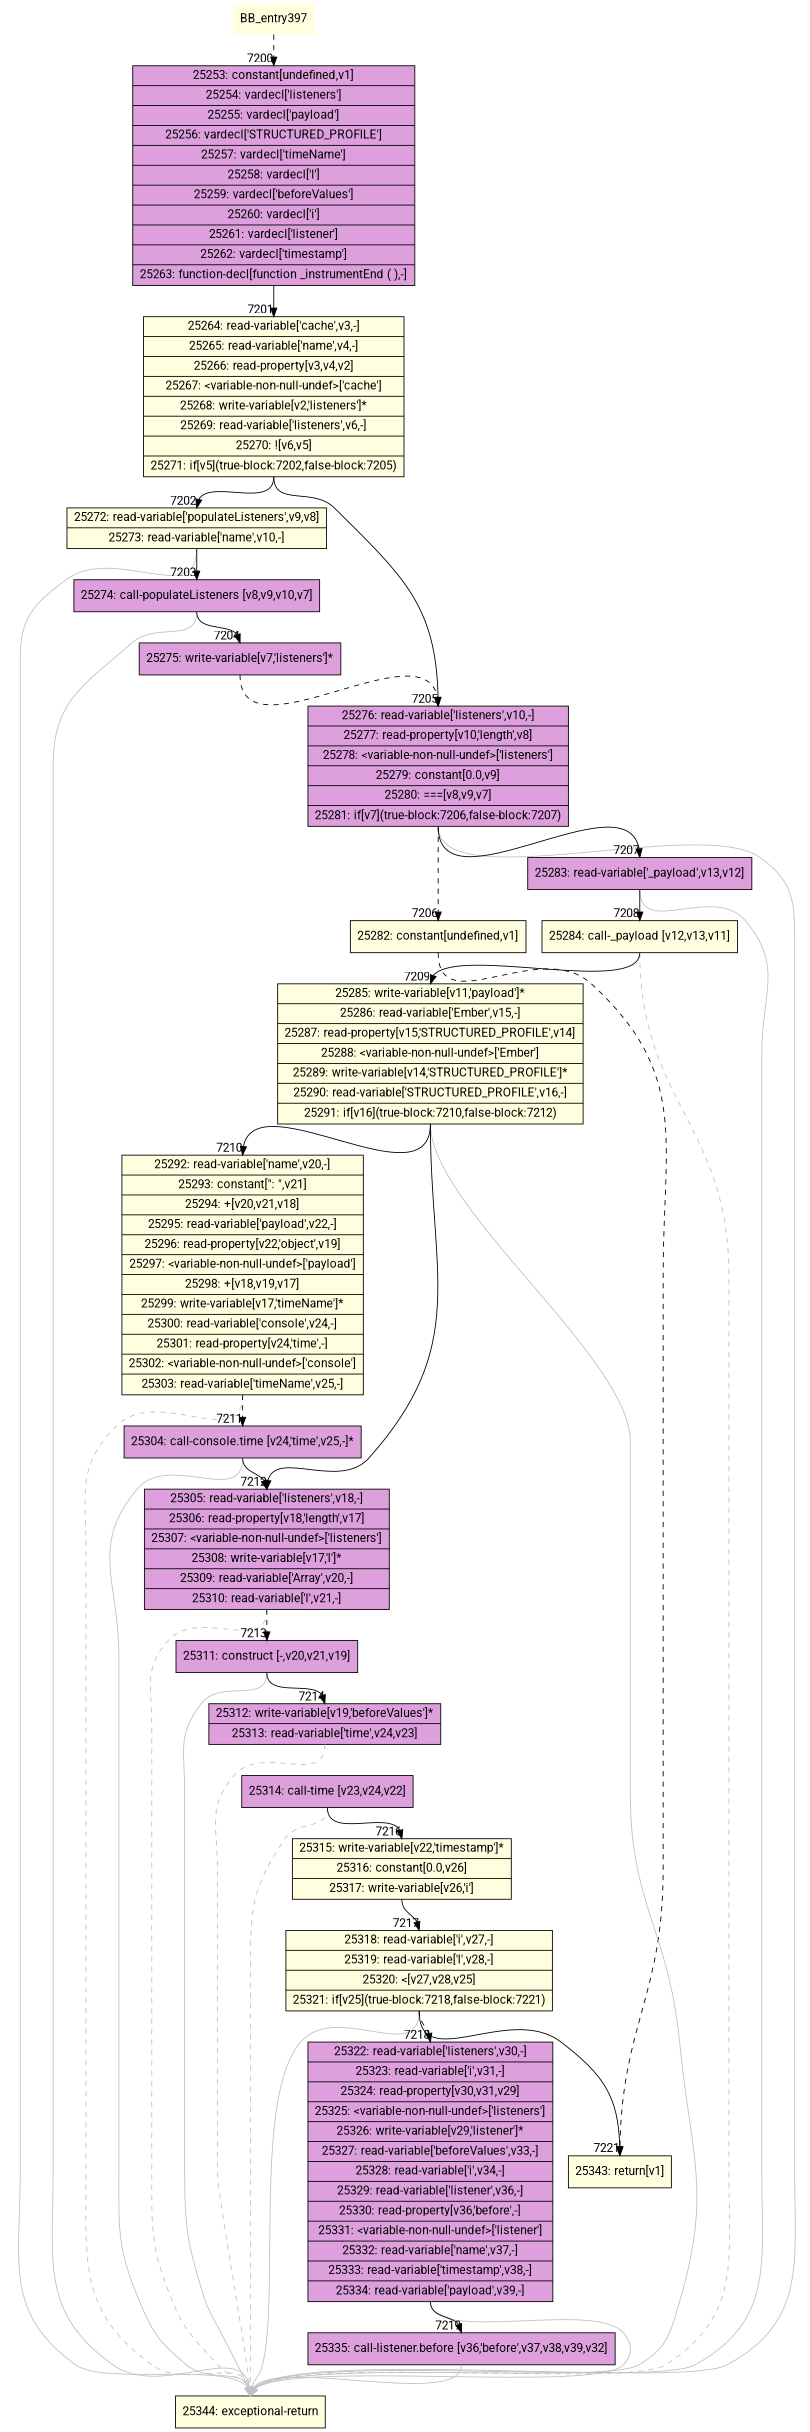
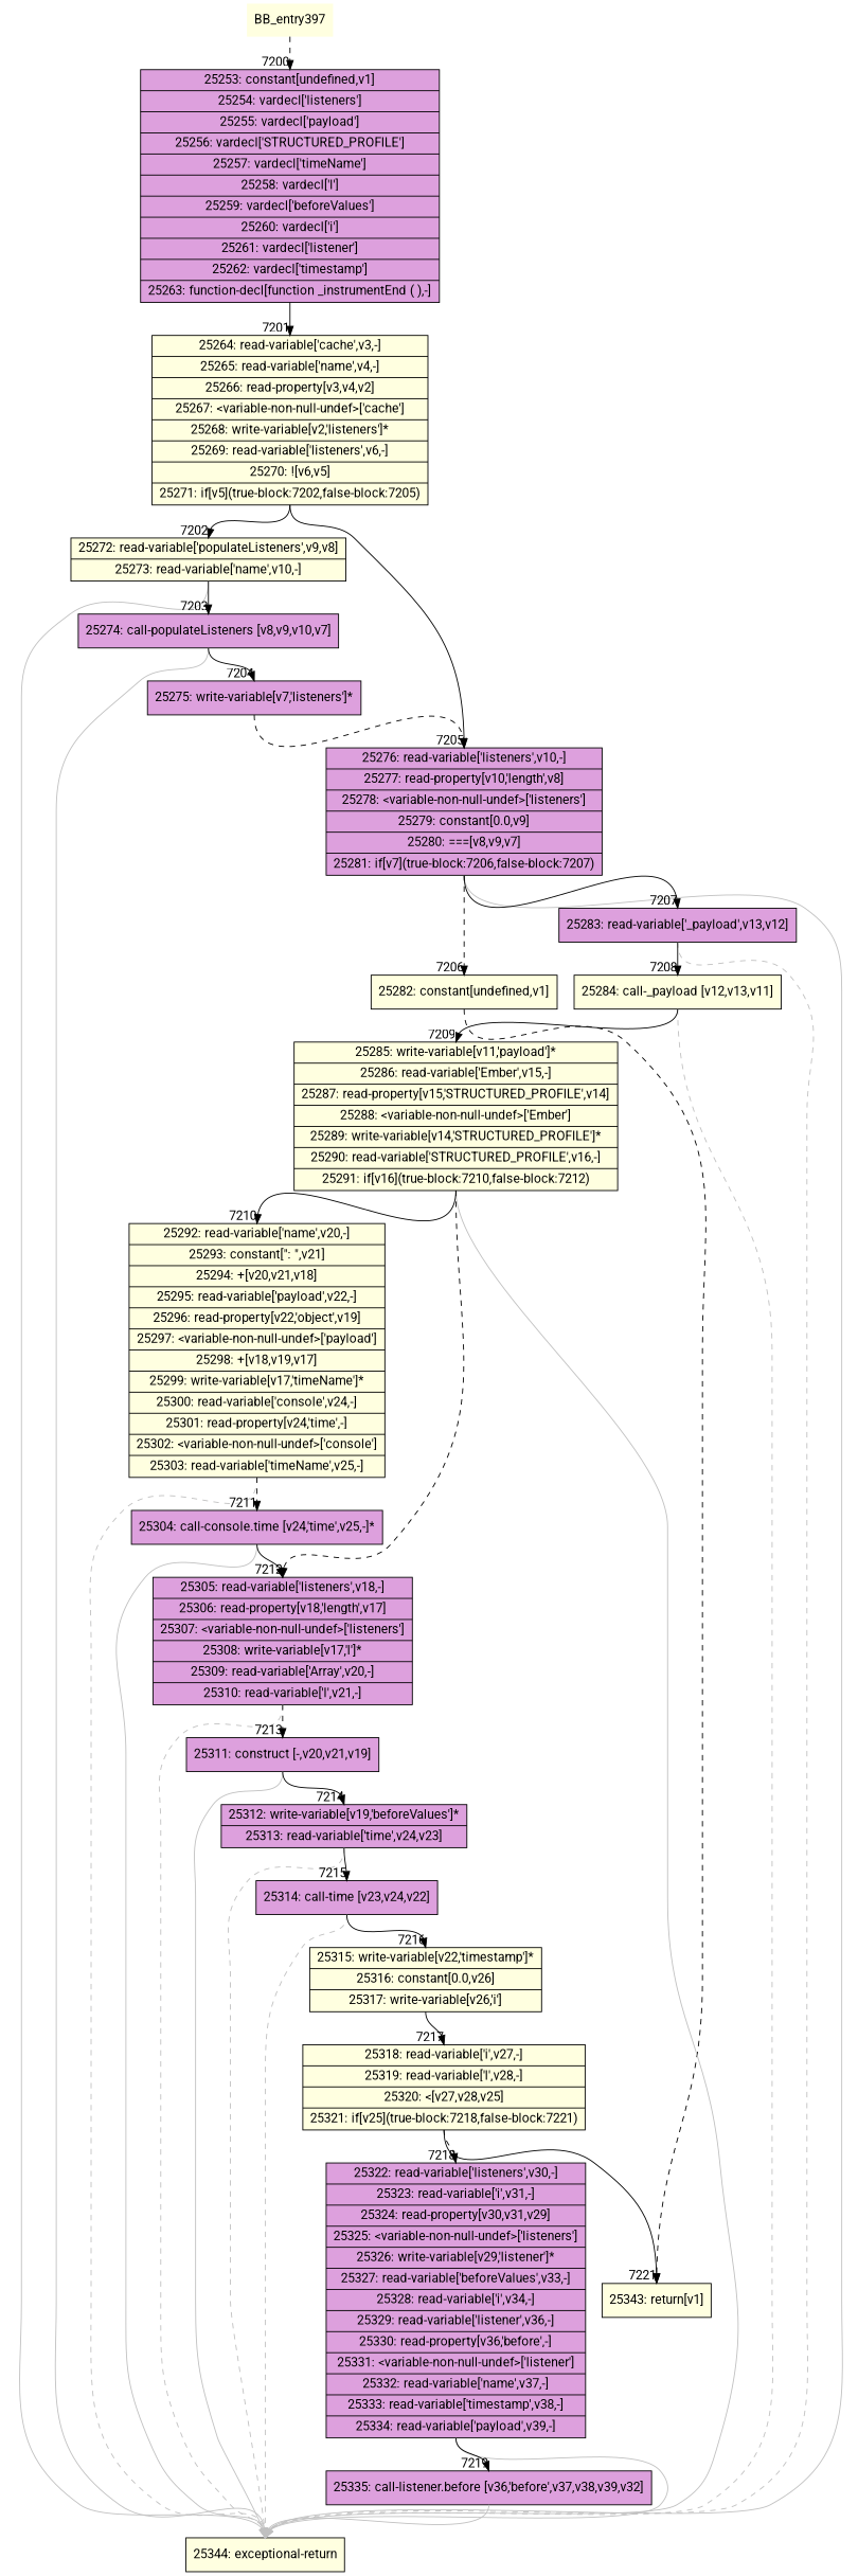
  digraph {
    fontname=Roboto
    rankdir=TD
    node [fillcolor=plum fontname=Roboto shape=record style=filled]
    edge [fontname=Roboto headport=n style=solid tailport=s]
    n1 [fillcolor=lightyellow label=BB_entry397 shape=none]
    n2 [label="{25253: constant[undefined,v1]|25254: vardecl['listeners']|25255: vardecl['payload']|25256: vardecl['STRUCTURED_PROFILE']|25257: vardecl['timeName']|25258: vardecl['l']|25259: vardecl['beforeValues']|25260: vardecl['i']|25261: vardecl['listener']|25262: vardecl['timestamp']|25263: function-decl[function _instrumentEnd ( ),-]}"]
    n3 [fillcolor=lightyellow label="{25264: read-variable['cache',v3,-]|25265: read-variable['name',v4,-]|25266: read-property[v3,v4,v2]|25267: \<variable-non-null-undef\>['cache']|25268: write-variable[v2,'listeners']*|25269: read-variable['listeners',v6,-]|25270: ![v6,v5]|25271: if[v5](true-block:7202,false-block:7205)}"]
    n4 [fillcolor=lightyellow label="{25272: read-variable['populateListeners',v9,v8]|25273: read-variable['name',v10,-]}"]
    n5 [label="{25276: read-variable['listeners',v10,-]|25277: read-property[v10,'length',v8]|25278: \<variable-non-null-undef\>['listeners']|25279: constant[0.0,v9]|25280: ===[v8,v9,v7]|25281: if[v7](true-block:7206,false-block:7207)}"]
    n6 [fillcolor=lightyellow label="{25344: exceptional-return}"]
    n7 [label="{25274: call-populateListeners [v8,v9,v10,v7]}"]
    n8 [fillcolor=lightyellow label="{25282: constant[undefined,v1]}"]
    n9 [label="{25283: read-variable['_payload',v13,v12]}"]
    n10 [label="{25275: write-variable[v7,'listeners']*}"]
    n11 [fillcolor=lightyellow label="{25343: return[v1]}"]
    n12 [fillcolor=lightyellow label="{25284: call-_payload [v12,v13,v11]}"]
    n13 [fillcolor=lightyellow label="{25285: write-variable[v11,'payload']*|25286: read-variable['Ember',v15,-]|25287: read-property[v15,'STRUCTURED_PROFILE',v14]|25288: \<variable-non-null-undef\>['Ember']|25289: write-variable[v14,'STRUCTURED_PROFILE']*|25290: read-variable['STRUCTURED_PROFILE',v16,-]|25291: if[v16](true-block:7210,false-block:7212)}"]
    n14 [fillcolor=lightyellow label="{25292: read-variable['name',v20,-]|25293: constant[\": \",v21]|25294: +[v20,v21,v18]|25295: read-variable['payload',v22,-]|25296: read-property[v22,'object',v19]|25297: \<variable-non-null-undef\>['payload']|25298: +[v18,v19,v17]|25299: write-variable[v17,'timeName']*|25300: read-variable['console',v24,-]|25301: read-property[v24,'time',-]|25302: \<variable-non-null-undef\>['console']|25303: read-variable['timeName',v25,-]}"]
    n15 [label="{25305: read-variable['listeners',v18,-]|25306: read-property[v18,'length',v17]|25307: \<variable-non-null-undef\>['listeners']|25308: write-variable[v17,'l']*|25309: read-variable['Array',v20,-]|25310: read-variable['l',v21,-]}"]
    n16 [label="{25304: call-console.time [v24,'time',v25,-]*}"]
    n17 [label="{25311: construct [-,v20,v21,v19]}"]
    n18 [label="{25312: write-variable[v19,'beforeValues']*|25313: read-variable['time',v24,v23]}"]
    n19 [label="{25314: call-time [v23,v24,v22]}"]
    n20 [fillcolor=lightyellow label="{25315: write-variable[v22,'timestamp']*|25316: constant[0.0,v26]|25317: write-variable[v26,'i']}"]
    n21 [fillcolor=lightyellow label="{25318: read-variable['i',v27,-]|25319: read-variable['l',v28,-]|25320: \<[v27,v28,v25]|25321: if[v25](true-block:7218,false-block:7221)}"]
    n22 [label="{25322: read-variable['listeners',v30,-]|25323: read-variable['i',v31,-]|25324: read-property[v30,v31,v29]|25325: \<variable-non-null-undef\>['listeners']|25326: write-variable[v29,'listener']*|25327: read-variable['beforeValues',v33,-]|25328: read-variable['i',v34,-]|25329: read-variable['listener',v36,-]|25330: read-property[v36,'before',-]|25331: \<variable-non-null-undef\>['listener']|25332: read-variable['name',v37,-]|25333: read-variable['timestamp',v38,-]|25334: read-variable['payload',v39,-]}"]
    n23 [label="{25335: call-listener.before [v36,'before',v37,v38,v39,v32]}"]
    n1 -> n2 [headlabel="    7200" style=dashed]
    n2 -> n3 [headlabel="      7201"]
    n3 -> n4 [headlabel="      7202"]
    n3 -> n5 [headlabel="      7205"]
    n4 -> n6 [color=gray]
    n4 -> n7 [headlabel="      7203"]
    n5 -> n6 [color=gray]
    n5 -> n8 [headlabel="      7206" style=dashed]
    n5 -> n9 [headlabel="      7207"]
    n7 -> n6 [color=gray]
    n7 -> n10 [headlabel="      7204"]
    n8 -> n11 [headlabel="      7221" style=dashed]
-   n9 -> n6 [color=gray]
+   n9 -> n6 [color=gray style=dashed]
    n9 -> n12 [headlabel="      7208"]
    n10 -> n5 [style=dashed]
    n12 -> n6 [color=gray style=dashed]
    n12 -> n13 [headlabel="      7209"]
    n13 -> n6 [color=gray]
    n13 -> n14 [headlabel="      7210"]
-   n13 -> n15 [headlabel="      7212"]
+   n13 -> n15 [headlabel="      7212" style=dashed]
    n14 -> n6 [color=gray style=dashed]
    n14 -> n16 [headlabel="      7211" style=dashed]
    n15 -> n6 [color=gray style=dashed]
    n15 -> n17 [headlabel="      7213" style=dashed]
    n16 -> n6 [color=gray]
    n16 -> n15
    n17 -> n6 [color=gray]
    n17 -> n18 [headlabel="      7214"]
    n18 -> n6 [color=gray style=dashed]
+   n18 -> n19 [headlabel="      7215"]
    n19 -> n6 [color=gray style=dashed]
    n19 -> n20 [headlabel="      7216"]
    n20 -> n21 [headlabel="      7217"]
-   n21 -> n6 [color=gray]
    n21 -> n11
    n21 -> n22 [headlabel="      7218" style=dashed]
    n22 -> n6 [color=gray]
    n22 -> n23 [headlabel="      7219"]
    n23 -> n6 [color=gray]
  }
